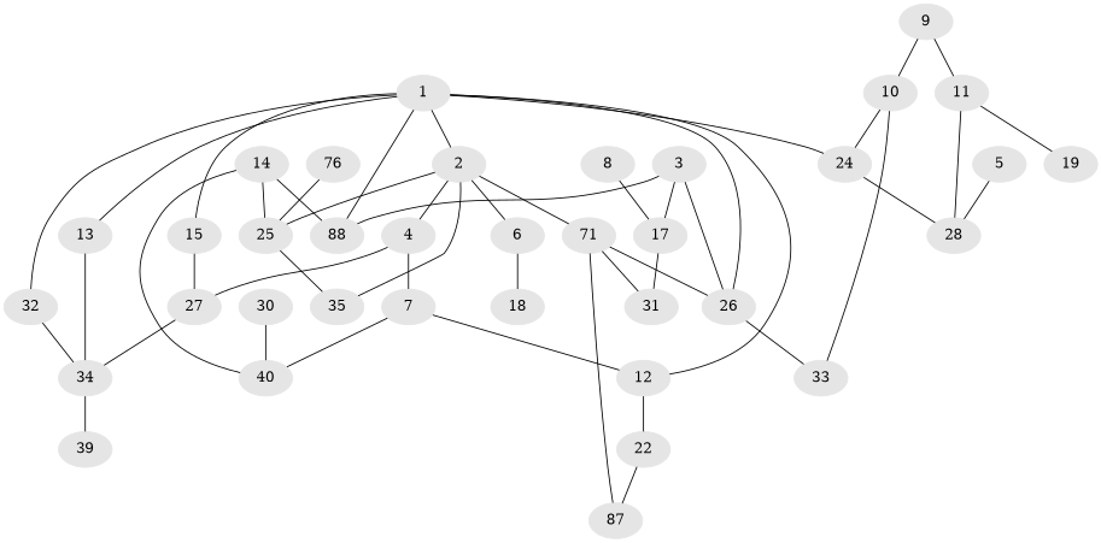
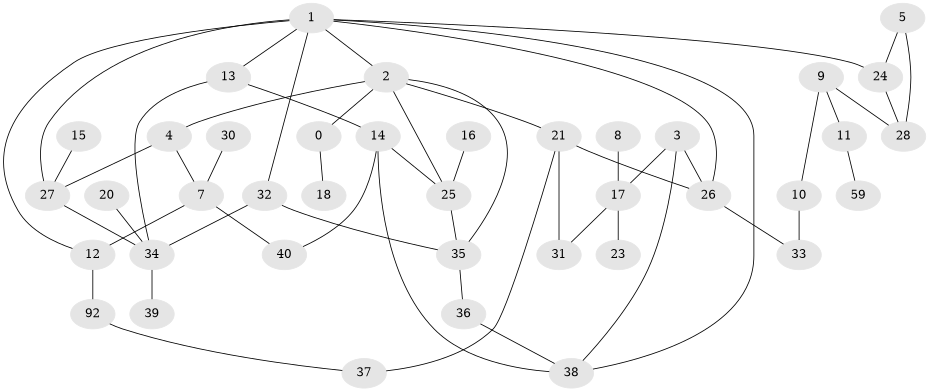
  graph {
    node [color=gray90 style=filled]
    edge [weight=1.0]
    1
    2
    12
    13
    24
    26
    27
    32
-   38 [label=88]
+   38
    4
-   6
-   21 [label=71]
+   6 [label=0]
+   21
    25
    35
-   22
+   22 [label=92]
    14
    34
    28
    33
    7
    18
    31
-   37 [label=87]
+   37
+   36
    3
    17
+   23
    40
    5
    8
    9
    10
    11
-   19
+   19 [label=59]
    39
    15
-   16 [label=76]
+   16
+   20
    30
    1 -- 2
    1 -- 12
    1 -- 13
    1 -- 24
    1 -- 26
-   1 -- 15
+   1 -- 27
    1 -- 32
    1 -- 38
    2 -- 4
    2 -- 6
    2 -- 21
    2 -- 25
    2 -- 35
    12 -- 22
+   13 -- 14
    13 -- 34
    24 -- 28
    26 -- 33
    27 -- 34
+   32 -- 35
    32 -- 34
    4 -- 27
    4 -- 7
    6 -- 18
    21 -- 26
    21 -- 31
    21 -- 37
    25 -- 35
+   35 -- 36
    22 -- 37
    14 -- 38
    14 -- 25
    14 -- 40
    34 -- 39
    7 -- 12
    7 -- 40
+   36 -- 38
    3 -- 26
    3 -- 38
    3 -- 17
    17 -- 31
+   17 -- 23
    5 -- 28
    8 -- 17
-   11 -- 28
+   9 -- 28
    9 -- 10
    9 -- 11
-   10 -- 24
+   5 -- 24
    10 -- 33
    11 -- 19
    15 -- 27
    16 -- 25
-   30 -- 40
+   20 -- 34
+   30 -- 7
  }
